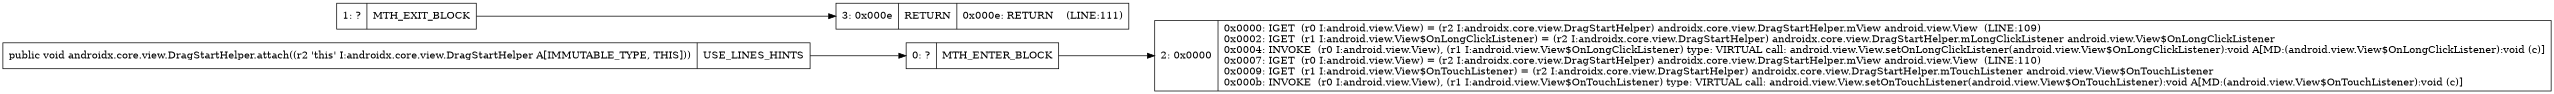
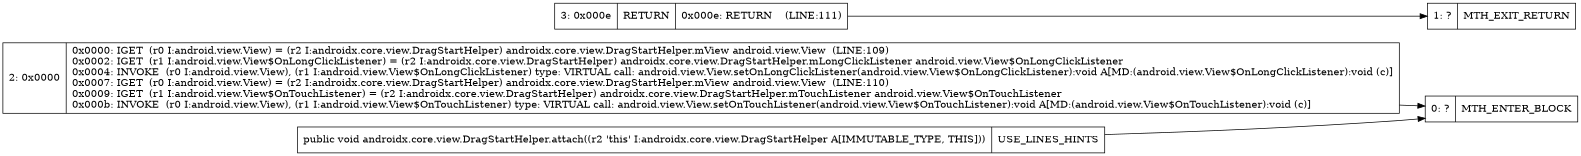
  digraph {
    rankdir=LR
    node [shape=record]
    n1 [label="{0\:\ ?|MTH_ENTER_BLOCK\l}"]
    n2 [label="{2\:\ 0x0000|0x0000: IGET  (r0 I:android.view.View) = (r2 I:androidx.core.view.DragStartHelper) androidx.core.view.DragStartHelper.mView android.view.View  (LINE:109)\l0x0002: IGET  (r1 I:android.view.View$OnLongClickListener) = (r2 I:androidx.core.view.DragStartHelper) androidx.core.view.DragStartHelper.mLongClickListener android.view.View$OnLongClickListener \l0x0004: INVOKE  (r0 I:android.view.View), (r1 I:android.view.View$OnLongClickListener) type: VIRTUAL call: android.view.View.setOnLongClickListener(android.view.View$OnLongClickListener):void A[MD:(android.view.View$OnLongClickListener):void (c)]\l0x0007: IGET  (r0 I:android.view.View) = (r2 I:androidx.core.view.DragStartHelper) androidx.core.view.DragStartHelper.mView android.view.View  (LINE:110)\l0x0009: IGET  (r1 I:android.view.View$OnTouchListener) = (r2 I:androidx.core.view.DragStartHelper) androidx.core.view.DragStartHelper.mTouchListener android.view.View$OnTouchListener \l0x000b: INVOKE  (r0 I:android.view.View), (r1 I:android.view.View$OnTouchListener) type: VIRTUAL call: android.view.View.setOnTouchListener(android.view.View$OnTouchListener):void A[MD:(android.view.View$OnTouchListener):void (c)]\l}"]
    n3 [label="{3\:\ 0x000e|RETURN\l|0x000e: RETURN    (LINE:111)\l}"]
-   n4 [label="{1\:\ ?|MTH_EXIT_BLOCK\l}"]
+   n4 [label="{1\:\ ?|MTH_EXIT_RETURN\l}"]
    n5 [label="{public void androidx.core.view.DragStartHelper.attach((r2 'this' I:androidx.core.view.DragStartHelper A[IMMUTABLE_TYPE, THIS]))  | USE_LINES_HINTS\l}"]
-   n1 -> n2
-   n4 -> n3
+   n2 -> n1
+   n3 -> n4
    n5 -> n1
  }
